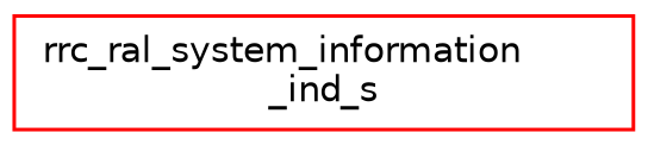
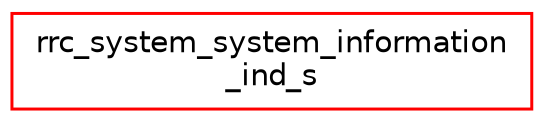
  digraph {
    rankdir=LR
-   n1 [color=red fillcolor=white fontname=Helvetica fontsize=10 height=0.2 label="rrc_ral_system_information\l_ind_s" shape=record style=filled width=0.4]
+   n1 [color=red fillcolor=white fontname=Helvetica fontsize=10 height=0.2 label="rrc_system_system_information\l_ind_s" shape=record style=filled width=0.4]
  }
